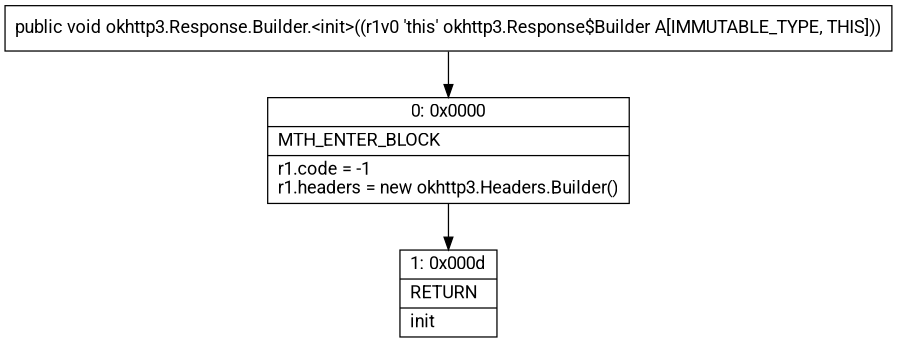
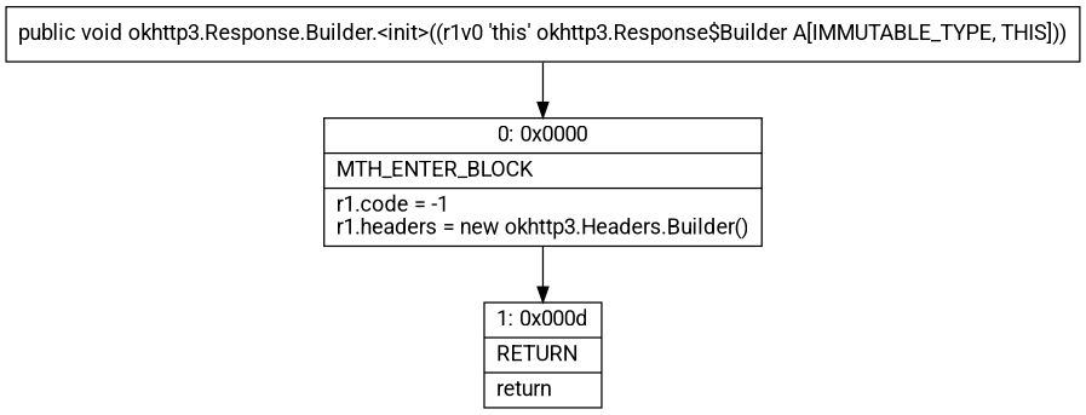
  digraph {
    fontname=Roboto
    node [shape=record fontname=Roboto]
    edge [fontname=Roboto]
    n1 [label="{0\:\ 0x0000|MTH_ENTER_BLOCK\l|r1.code = \-1\lr1.headers = new okhttp3.Headers.Builder()\l}"]
-   n2 [label="{1\:\ 0x000d|RETURN\l|init\l}"]
+   n2 [label="{1\:\ 0x000d|RETURN\l|return\l}"]
    n3 [label="{public void okhttp3.Response.Builder.\<init\>((r1v0 'this' okhttp3.Response$Builder A[IMMUTABLE_TYPE, THIS])) }"]
    n1 -> n2
    n3 -> n1
  }
